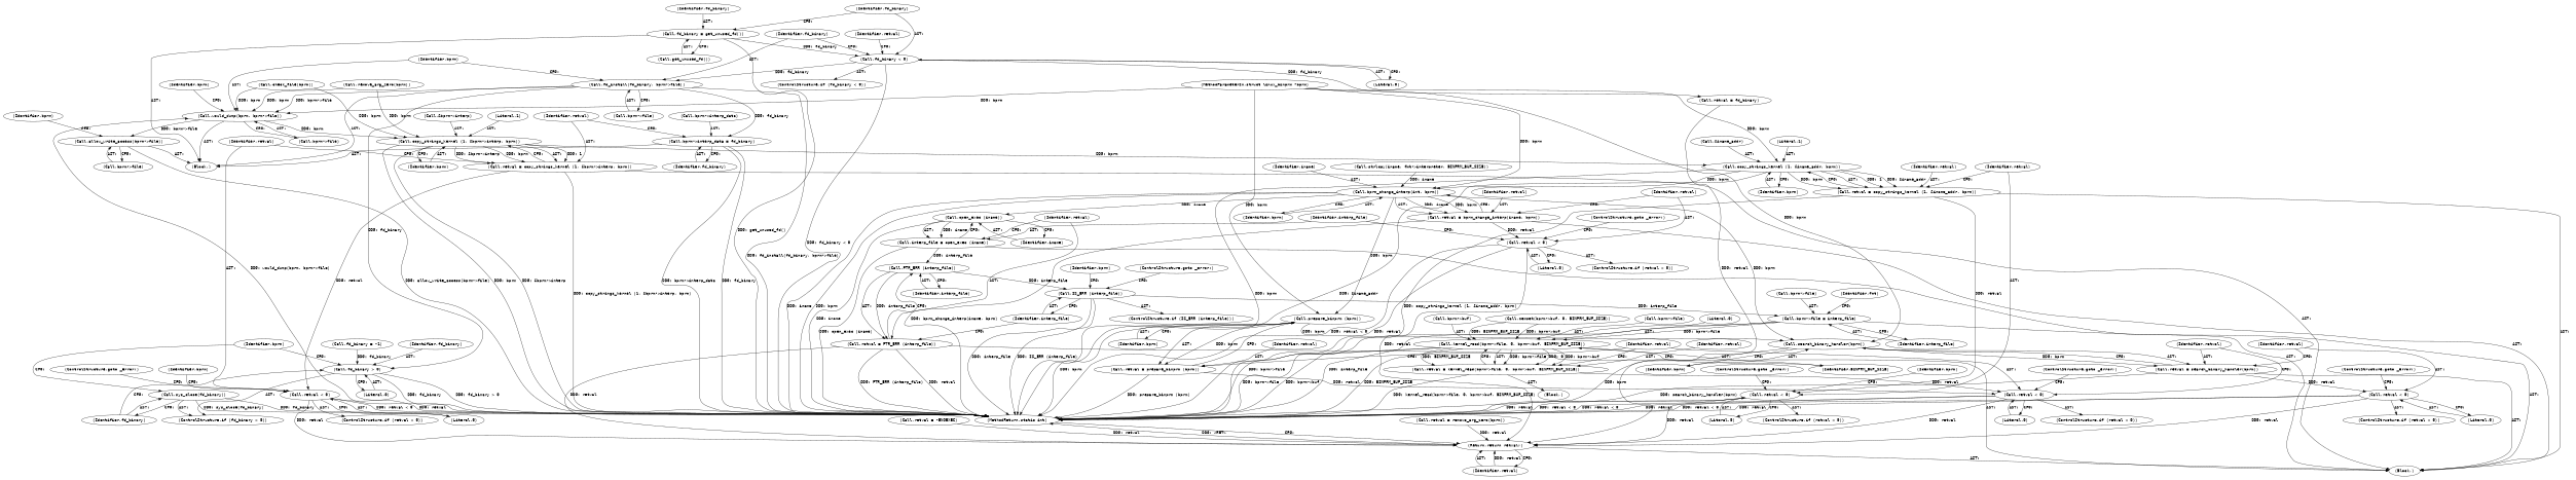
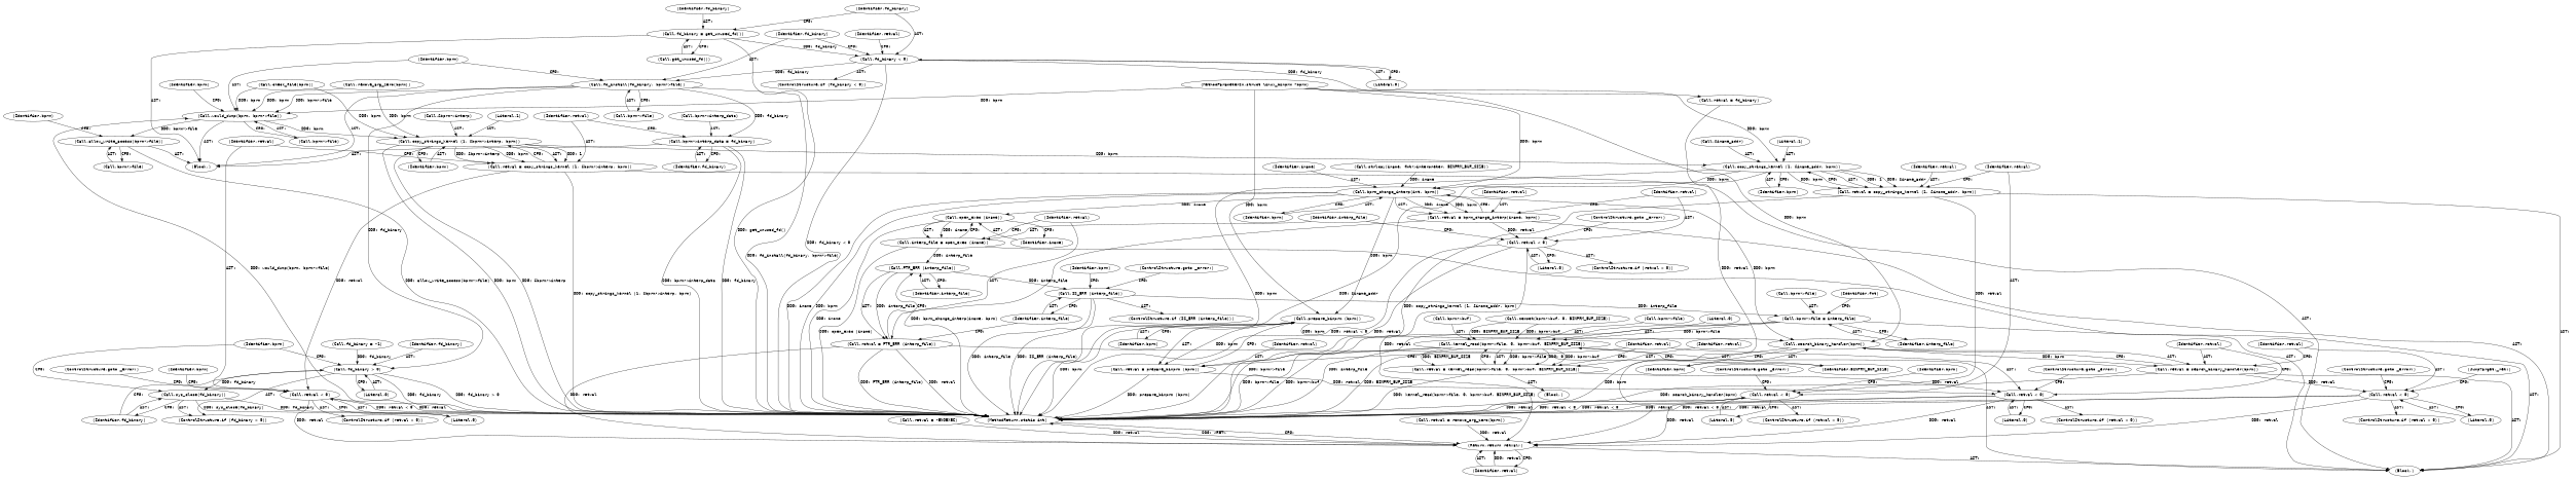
  digraph {
    fontname="DejaVu Sans Mono"
    node [fontname="DejaVu Sans Mono"]
    edge [fontname="DejaVu Sans Mono"]
    n1 [label="(Call,fd_install(fd_binary, bprm->file))"]
    n2 [label="(Call,would_dump(bprm, bprm->file))"]
    n3 [label="(Call,bprm->interp_data = fd_binary)"]
    n4 [label="(Call,fd_binary > 0)"]
    n5 [label="(MethodReturn,static int)"]
    n6 [label="(Block,)"]
    n7 [label="(Call,bprm->file)"]
    n8 [label="(Call,allow_write_access(bprm->file))"]
    n9 [label="(Call,copy_strings_kernel (1, &bprm->interp, bprm))"]
    n10 [label="(Call,bprm->file)"]
    n11 [label="(Identifier,fd_binary)"]
    n12 [label="(Call,sys_close(fd_binary))"]
    n13 [label="(Literal,0)"]
    n14 [label="(ControlStructure,if (fd_binary > 0))"]
    n15 [label="(Return,return retval;)"]
    n16 [label="(Call,fd_binary < 0)"]
    n17 [label="(Literal,0)"]
    n18 [label="(Call,retval = fd_binary)"]
    n19 [label="(ControlStructure,if (fd_binary < 0))"]
    n20 [label="(Call,fd_binary = get_unused_fd())"]
    n21 [label="(Call,get_unused_fd())"]
    n22 [label="(Call,bprm->file)"]
    n23 [label="(Call,retval = copy_strings_kernel (1, &bprm->interp, bprm))"]
    n24 [label="(Call,copy_strings_kernel (1, &iname_addr, bprm))"]
    n25 [label="(Identifier,bprm)"]
    n26 [label="(Call,retval < 0)"]
    n27 [label="(Block,)"]
    n28 [label="(Call,retval = copy_strings_kernel (1, &iname_addr, bprm))"]
    n29 [label="(Call,bprm_change_interp(int, bprm))"]
    n30 [label="(Identifier,bprm)"]
    n31 [label="(Literal,0)"]
    n32 [label="(ControlStructure,if (retval < 0))"]
    n33 [label="(Identifier,retval)"]
    n34 [label="(Call,retval < 0)"]
    n35 [label="(Call,retval = bprm_change_interp(iname, bprm))"]
    n36 [label="(Call,open_exec (iname))"]
    n37 [label="(Call,prepare_binprm (bprm))"]
    n38 [label="(Call,search_binary_handler(bprm))"]
    n39 [label="(Identifier,bprm)"]
    n40 [label="(Literal,0)"]
    n41 [label="(ControlStructure,if (retval < 0))"]
    n42 [label="(Call,retval < 0)"]
    n43 [label="(Call,interp_file = open_exec (iname))"]
    n44 [label="(Identifier,iname)"]
    n45 [label="(Call,retval = prepare_binprm (bprm))"]
    n46 [label="(Identifier,bprm)"]
    n47 [label="(Call,retval = search_binary_handler(bprm))"]
    n48 [label="(Identifier,bprm)"]
    n49 [label="(ControlStructure,if (retval < 0))"]
    n50 [label="(Literal,0)"]
    n51 [label="(Call,PTR_ERR (interp_file))"]
    n52 [label="(Call,retval = PTR_ERR (interp_file))"]
    n53 [label="(Call,IS_ERR (interp_file))"]
    n54 [label="(Identifier,interp_file)"]
    n55 [label="(Call,bprm->file = interp_file)"]
    n56 [label="(ControlStructure,if (IS_ERR (interp_file)))"]
    n57 [label="(Identifier,interp_file)"]
    n58 [label="(Call,kernel_read(bprm->file, 0, bprm->buf, BINPRM_BUF_SIZE))"]
    n59 [label="(Identifier,interp_file)"]
    n60 [label="(Call,retval = kernel_read(bprm->file, 0, bprm->buf, BINPRM_BUF_SIZE))"]
    n61 [label="(Identifier,BINPRM_BUF_SIZE)"]
    n62 [label="(Call,retval < 0)"]
    n63 [label="(Block,)"]
    n64 [label="(ControlStructure,if (retval < 0))"]
    n65 [label="(Literal,0)"]
    n66 [label="(Call,retval < 0)"]
    n67 [label="(Literal,0)"]
    n68 [label="(ControlStructure,if (retval < 0))"]
    n69 [label="(Identifier,fd_binary)"]
    n70 [label="(Identifier,fd_binary)"]
+   n71 [label="(JumpTarget,_ret:)"]
    n72 [label="(Identifier,retval)"]
    n73 [label="(Identifier,retval)"]
    n74 [label="(Identifier,retval)"]
    n75 [label="(Call,&iname_addr)"]
    n76 [label="(Identifier,retval)"]
    n77 [label="(ControlStructure,goto _error;)"]
    n78 [label="(Identifier,retval)"]
    n79 [label="(Identifier,retval)"]
    n80 [label="(Call,check_file(bprm))"]
    n81 [label="(Call,bprm->file)"]
    n82 [label="(Identifier,retval)"]
    n83 [label="(Identifier,fmt)"]
    n84 [label="(Call,bprm->interp_data)"]
    n85 [label="(MethodParameterIn,struct linux_binprm *bprm)"]
    n86 [label="(Identifier,retval)"]
    n87 [label="(Call,retval = -ENOEXEC)"]
    n88 [label="(Call,fd_binary = -1)"]
    n89 [label="(Identifier,fd_binary)"]
    n90 [label="(Identifier,retval)"]
    n91 [label="(Identifier,fd_binary)"]
    n92 [label="(Identifier,fd_binary)"]
    n93 [label="(ControlStructure,goto _error;)"]
    n94 [label="(ControlStructure,goto _error;)"]
    n95 [label="(ControlStructure,goto _error;)"]
    n96 [label="(ControlStructure,goto _error;)"]
    n97 [label="(Call,remove_arg_zero(bprm))"]
    n98 [label="(Call,&bprm->interp)"]
    n99 [label="(Identifier,retval)"]
    n100 [label="(Identifier,bprm)"]
    n101 [label="(Identifier,bprm)"]
    n102 [label="(Identifier,bprm)"]
    n103 [label="(Identifier,bprm)"]
    n104 [label="(Call,memset(bprm->buf, 0, BINPRM_BUF_SIZE))"]
    n105 [label="(Call,retval = remove_arg_zero(bprm))"]
    n106 [label="(Call,bprm->file)"]
    n107 [label="(Literal,1)"]
    n108 [label="(Identifier,interp_file)"]
    n109 [label="(Identifier,retval)"]
    n110 [label="(Identifier,iname)"]
    n111 [label="(Identifier,retval)"]
    n112 [label="(Literal,0)"]
    n113 [label="(Literal,1)"]
    n114 [label="(Call,bprm->buf)"]
    n115 [label="(ControlStructure,goto _error;)"]
    n116 [label="(Identifier,bprm)"]
    n117 [label="(Identifier,bprm)"]
    n118 [label="(Identifier,bprm)"]
    n119 [label="(Identifier,retval)"]
    n120 [label="(Call,strlcpy(iname, fmt->interpreter, BINPRM_BUF_SIZE))"]
    n1 -> n2 [label="DDG: bprm->file"]
    n1 -> n3 [label="DDG: fd_binary"]
    n1 -> n4 [label="DDG: fd_binary"]
    n1 -> n5 [label="DDG: fd_install(fd_binary, bprm->file)"]
    n1 -> n6 [label="AST: "]
    n1 -> n7 [label="CFG: "]
    n2 -> n6 [label="AST: "]
    n2 -> n8 [label="DDG: bprm->file"]
    n2 -> n9 [label="DDG: bprm"]
    n2 -> n10 [label="CFG: "]
    n3 -> n5 [label="DDG: bprm->interp_data"]
    n3 -> n5 [label="DDG: fd_binary"]
    n3 -> n6 [label="AST: "]
    n3 -> n11 [label="CFG: "]
    n4 -> n5 [label="DDG: fd_binary > 0"]
    n4 -> n5 [label="DDG: fd_binary"]
+   n4 -> n12 [label="DDG: fd_binary"]
    n4 -> n13 [label="CFG: "]
    n4 -> n14 [label="AST: "]
    n5 -> n2 [label="DDG: would_dump(bprm, bprm->file)"]
    n5 -> n15 [label="CFG: "]
    n7 -> n1 [label="AST: "]
    n8 -> n5 [label="DDG: allow_write_access(bprm->file)"]
    n8 -> n6 [label="AST: "]
    n8 -> n22 [label="CFG: "]
    n9 -> n5 [label="DDG: &bprm->interp"]
    n9 -> n5 [label="DDG: bprm"]
    n9 -> n23 [label="AST: "]
    n9 -> n23 [label="DDG: 1"]
    n9 -> n23 [label="DDG: &bprm->interp"]
    n9 -> n23 [label="DDG: bprm"]
    n9 -> n24 [label="DDG: bprm"]
    n9 -> n25 [label="CFG: "]
    n10 -> n2 [label="AST: "]
    n11 -> n3 [label="AST: "]
    n12 -> n5 [label="DDG: fd_binary"]
    n12 -> n5 [label="DDG: sys_close(fd_binary)"]
    n12 -> n14 [label="AST: "]
    n12 -> n69 [label="CFG: "]
    n13 -> n4 [label="AST: "]
    n15 -> n5 [label="DDG: <RET>"]
    n15 -> n27 [label="AST: "]
    n15 -> n33 [label="CFG: "]
    n16 -> n1 [label="DDG: fd_binary"]
    n16 -> n5 [label="DDG: fd_binary < 0"]
    n16 -> n17 [label="CFG: "]
    n16 -> n18 [label="DDG: fd_binary"]
    n16 -> n19 [label="AST: "]
    n17 -> n16 [label="AST: "]
    n18 -> n15 [label="DDG: retval"]
    n20 -> n5 [label="DDG: get_unused_fd()"]
    n20 -> n6 [label="AST: "]
    n20 -> n16 [label="DDG: fd_binary"]
    n20 -> n21 [label="CFG: "]
    n21 -> n20 [label="AST: "]
    n22 -> n8 [label="AST: "]
    n23 -> n5 [label="DDG: copy_strings_kernel (1, &bprm->interp, bprm)"]
    n23 -> n9 [label="CFG: "]
    n23 -> n26 [label="DDG: retval"]
    n23 -> n27 [label="AST: "]
    n24 -> n5 [label="DDG: bprm"]
    n24 -> n5 [label="DDG: &iname_addr"]
    n24 -> n28 [label="AST: "]
    n24 -> n28 [label="DDG: 1"]
    n24 -> n28 [label="DDG: &iname_addr"]
    n24 -> n28 [label="DDG: bprm"]
    n24 -> n29 [label="DDG: bprm"]
    n24 -> n30 [label="CFG: "]
    n25 -> n9 [label="AST: "]
    n26 -> n5 [label="DDG: retval < 0"]
    n26 -> n5 [label="DDG: retval"]
    n26 -> n15 [label="DDG: retval"]
    n26 -> n31 [label="CFG: "]
    n26 -> n32 [label="AST: "]
    n28 -> n5 [label="DDG: copy_strings_kernel (1, &iname_addr, bprm)"]
    n28 -> n24 [label="CFG: "]
    n28 -> n27 [label="AST: "]
    n28 -> n34 [label="DDG: retval"]
    n29 -> n5 [label="DDG: bprm"]
    n29 -> n5 [label="DDG: iname"]
    n29 -> n35 [label="AST: "]
    n29 -> n35 [label="DDG: iname"]
    n29 -> n35 [label="DDG: bprm"]
    n29 -> n36 [label="DDG: iname"]
    n29 -> n37 [label="DDG: bprm"]
    n29 -> n38 [label="DDG: bprm"]
    n29 -> n39 [label="CFG: "]
    n30 -> n24 [label="AST: "]
    n31 -> n26 [label="AST: "]
    n33 -> n15 [label="AST: "]
    n33 -> n15 [label="DDG: retval"]
    n34 -> n5 [label="DDG: retval"]
    n34 -> n5 [label="DDG: retval < 0"]
    n34 -> n15 [label="DDG: retval"]
    n34 -> n40 [label="CFG: "]
    n34 -> n41 [label="AST: "]
    n35 -> n5 [label="DDG: bprm_change_interp(iname, bprm)"]
    n35 -> n27 [label="AST: "]
    n35 -> n29 [label="CFG: "]
    n35 -> n42 [label="DDG: retval"]
    n36 -> n5 [label="DDG: iname"]
    n36 -> n43 [label="AST: "]
    n36 -> n43 [label="DDG: iname"]
    n36 -> n44 [label="CFG: "]
    n37 -> n5 [label="DDG: bprm"]
    n37 -> n38 [label="DDG: bprm"]
    n37 -> n45 [label="AST: "]
    n37 -> n45 [label="DDG: bprm"]
    n37 -> n46 [label="CFG: "]
    n38 -> n5 [label="DDG: bprm"]
    n38 -> n47 [label="AST: "]
    n38 -> n47 [label="DDG: bprm"]
    n38 -> n48 [label="CFG: "]
    n39 -> n29 [label="AST: "]
    n40 -> n34 [label="AST: "]
    n42 -> n5 [label="DDG: retval < 0"]
    n42 -> n5 [label="DDG: retval"]
    n42 -> n15 [label="DDG: retval"]
    n42 -> n49 [label="AST: "]
    n42 -> n50 [label="CFG: "]
    n43 -> n5 [label="DDG: open_exec (iname)"]
    n43 -> n27 [label="AST: "]
    n43 -> n36 [label="CFG: "]
    n43 -> n51 [label="DDG: interp_file"]
    n44 -> n36 [label="AST: "]
    n45 -> n5 [label="DDG: prepare_binprm (bprm)"]
    n45 -> n37 [label="CFG: "]
    n45 -> n62 [label="DDG: retval"]
    n46 -> n37 [label="AST: "]
    n47 -> n5 [label="DDG: search_binary_handler(bprm)"]
    n47 -> n27 [label="AST: "]
    n47 -> n38 [label="CFG: "]
    n47 -> n66 [label="DDG: retval"]
    n48 -> n38 [label="AST: "]
    n50 -> n42 [label="AST: "]
    n51 -> n52 [label="AST: "]
    n51 -> n52 [label="DDG: interp_file"]
    n51 -> n53 [label="DDG: interp_file"]
    n51 -> n54 [label="CFG: "]
    n52 -> n5 [label="DDG: PTR_ERR (interp_file)"]
    n52 -> n5 [label="DDG: retval"]
    n52 -> n15 [label="DDG: retval"]
    n52 -> n27 [label="AST: "]
    n52 -> n51 [label="CFG: "]
    n53 -> n5 [label="DDG: interp_file"]
    n53 -> n5 [label="DDG: IS_ERR (interp_file)"]
    n53 -> n55 [label="DDG: interp_file"]
    n53 -> n56 [label="AST: "]
    n53 -> n57 [label="CFG: "]
    n54 -> n51 [label="AST: "]
    n55 -> n5 [label="DDG: bprm->file"]
    n55 -> n5 [label="DDG: interp_file"]
    n55 -> n27 [label="AST: "]
    n55 -> n58 [label="DDG: bprm->file"]
    n55 -> n59 [label="CFG: "]
    n57 -> n52 [label="CFG: "]
    n57 -> n53 [label="AST: "]
    n58 -> n5 [label="DDG: bprm->file"]
    n58 -> n5 [label="DDG: bprm->buf"]
    n58 -> n5 [label="DDG: BINPRM_BUF_SIZE"]
    n58 -> n60 [label="AST: "]
    n58 -> n60 [label="DDG: bprm->file"]
    n58 -> n60 [label="DDG: 0"]
    n58 -> n60 [label="DDG: bprm->buf"]
    n58 -> n60 [label="DDG: BINPRM_BUF_SIZE"]
    n58 -> n61 [label="CFG: "]
    n59 -> n55 [label="AST: "]
    n60 -> n5 [label="DDG: kernel_read(bprm->file, 0, bprm->buf, BINPRM_BUF_SIZE)"]
    n60 -> n58 [label="CFG: "]
    n60 -> n62 [label="DDG: retval"]
    n60 -> n63 [label="AST: "]
    n61 -> n58 [label="AST: "]
    n62 -> n5 [label="DDG: retval < 0"]
    n62 -> n5 [label="DDG: retval"]
    n62 -> n15 [label="DDG: retval"]
    n62 -> n64 [label="AST: "]
    n62 -> n65 [label="CFG: "]
    n65 -> n62 [label="AST: "]
    n66 -> n5 [label="DDG: retval"]
    n66 -> n5 [label="DDG: retval < 0"]
    n66 -> n15 [label="DDG: retval"]
    n66 -> n67 [label="CFG: "]
    n66 -> n68 [label="AST: "]
    n67 -> n66 [label="AST: "]
    n69 -> n4 [label="CFG: "]
    n69 -> n12 [label="AST: "]
    n70 -> n20 [label="AST: "]
+   n71 -> n66 [label="CFG: "]
    n72 -> n45 [label="AST: "]
    n73 -> n45 [label="CFG: "]
    n73 -> n60 [label="CFG: "]
    n73 -> n62 [label="AST: "]
    n74 -> n28 [label="CFG: "]
    n74 -> n34 [label="AST: "]
    n75 -> n24 [label="AST: "]
    n76 -> n47 [label="AST: "]
    n76 -> n62 [label="CFG: "]
    n77 -> n53 [label="CFG: "]
    n78 -> n35 [label="AST: "]
    n79 -> n47 [label="CFG: "]
    n79 -> n66 [label="AST: "]
    n80 -> n2 [label="DDG: bprm"]
    n80 -> n9 [label="DDG: bprm"]
    n81 -> n55 [label="AST: "]
    n82 -> n43 [label="CFG: "]
    n82 -> n52 [label="AST: "]
    n83 -> n55 [label="CFG: "]
    n84 -> n3 [label="AST: "]
    n85 -> n2 [label="DDG: bprm"]
    n85 -> n24 [label="DDG: bprm"]
    n85 -> n29 [label="DDG: bprm"]
    n85 -> n37 [label="DDG: bprm"]
    n85 -> n38 [label="DDG: bprm"]
    n86 -> n23 [label="CFG: "]
    n86 -> n26 [label="AST: "]
    n87 -> n15 [label="DDG: retval"]
    n88 -> n4 [label="DDG: fd_binary"]
    n89 -> n1 [label="AST: "]
    n89 -> n16 [label="CFG: "]
    n90 -> n35 [label="CFG: "]
    n90 -> n42 [label="AST: "]
    n91 -> n4 [label="AST: "]
    n92 -> n16 [label="AST: "]
    n92 -> n20 [label="CFG: "]
    n93 -> n66 [label="CFG: "]
    n94 -> n34 [label="CFG: "]
    n95 -> n62 [label="CFG: "]
    n96 -> n42 [label="CFG: "]
    n97 -> n2 [label="DDG: bprm"]
    n97 -> n9 [label="DDG: bprm"]
    n98 -> n9 [label="AST: "]
    n99 -> n3 [label="CFG: "]
    n99 -> n23 [label="AST: "]
    n100 -> n8 [label="CFG: "]
    n101 -> n1 [label="CFG: "]
    n101 -> n2 [label="AST: "]
    n102 -> n4 [label="CFG: "]
    n102 -> n12 [label="CFG: "]
    n103 -> n34 [label="CFG: "]
    n104 -> n58 [label="DDG: bprm->buf"]
    n104 -> n58 [label="DDG: BINPRM_BUF_SIZE"]
    n105 -> n15 [label="DDG: retval"]
    n106 -> n58 [label="AST: "]
    n107 -> n24 [label="AST: "]
    n108 -> n42 [label="CFG: "]
    n108 -> n43 [label="AST: "]
    n109 -> n28 [label="AST: "]
    n110 -> n29 [label="AST: "]
    n111 -> n16 [label="CFG: "]
    n112 -> n58 [label="AST: "]
    n113 -> n9 [label="AST: "]
    n114 -> n58 [label="AST: "]
    n115 -> n26 [label="CFG: "]
    n116 -> n53 [label="CFG: "]
    n117 -> n2 [label="CFG: "]
    n118 -> n26 [label="CFG: "]
    n119 -> n60 [label="AST: "]
    n120 -> n29 [label="DDG: iname"]
  }
